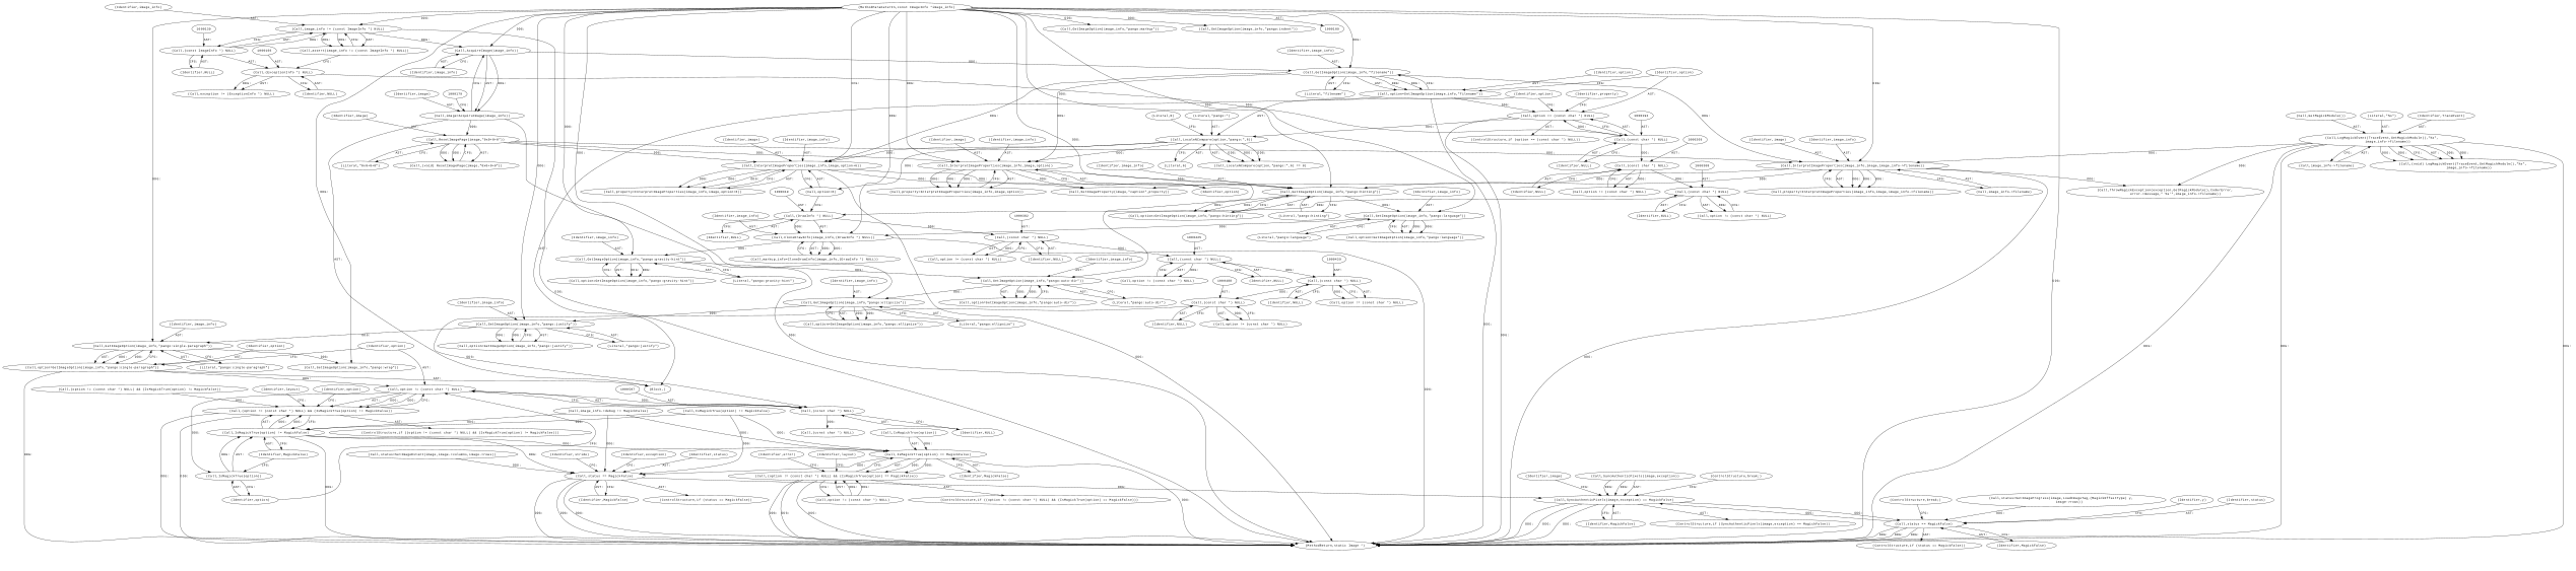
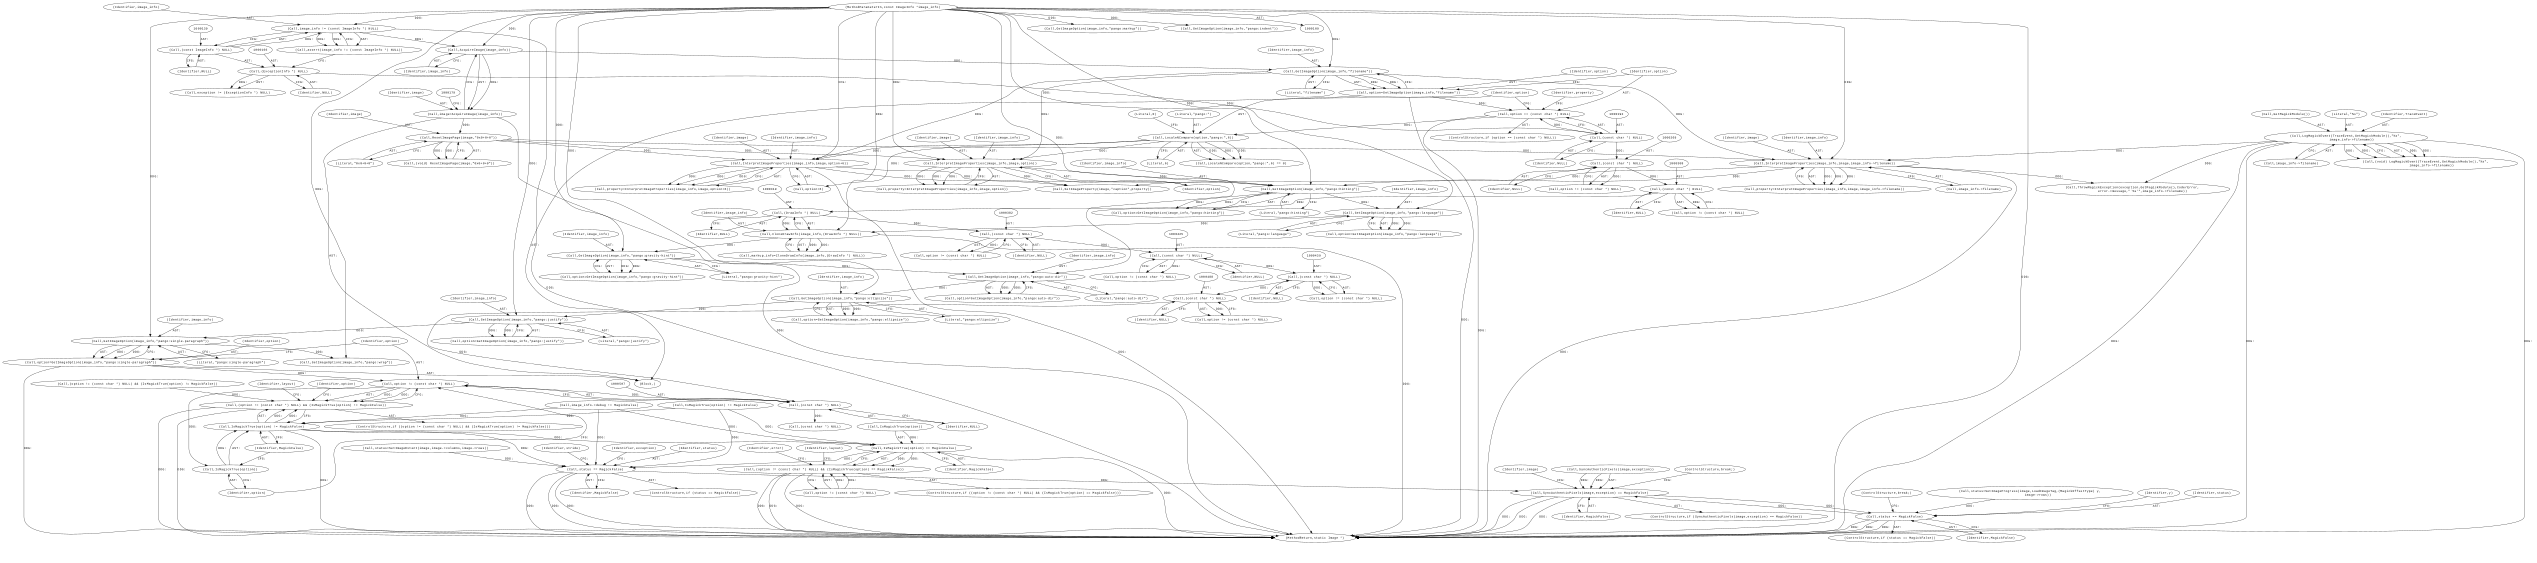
  digraph {
    fontname="Liberation Mono"
    node [fontname="Liberation Mono"]
    edge [fontname="Liberation Mono"]
    n1 [label="(Call,option != (const char *) NULL)"]
    n2 [label="(Call,(const char *) NULL)"]
    n3 [label="(Call,(option != (const char *) NULL) && (IsMagickTrue(option) != MagickFalse))"]
    n4 [label="(Call,IsMagickTrue(option))"]
    n5 [label="(Call,(const char *) NULL)"]
    n6 [label="(Identifier,NULL)"]
    n7 [label="(MethodReturn,static Image *)"]
    n8 [label="(Call,IsMagickTrue(option) != MagickFalse)"]
    n9 [label="(ControlStructure,if ((option != (const char *) NULL) && (IsMagickTrue(option) != MagickFalse)))"]
    n10 [label="(Identifier,option)"]
    n11 [label="(Call,option=GetImageOption(image_info,\"pango:single-paragraph\"))"]
    n12 [label="(Call,GetImageOption(image_info,\"pango:single-paragraph\"))"]
    n13 [label="(Block,)"]
    n14 [label="(Call,GetImageOption(image_info,\"pango:wrap\"))"]
    n15 [label="(Literal,\"pango:single-paragraph\")"]
    n16 [label="(Call,GetImageOption(image_info,\"pango:justify\"))"]
    n17 [label="(Call,option=GetImageOption(image_info,\"pango:justify\"))"]
    n18 [label="(Literal,\"pango:justify\")"]
    n19 [label="(Call,GetImageOption(image_info,\"pango:ellipsize\"))"]
    n20 [label="(Call,option=GetImageOption(image_info,\"pango:ellipsize\"))"]
    n21 [label="(Literal,\"pango:ellipsize\")"]
    n22 [label="(Call,GetImageOption(image_info,\"pango:auto-dir\"))"]
    n23 [label="(Literal,\"pango:auto-dir\")"]
    n24 [label="(Call,option=GetImageOption(image_info,\"pango:auto-dir\"))"]
    n25 [label="(Call,GetImageOption(image_info,\"pango:gravity-hint\"))"]
    n26 [label="(Literal,\"pango:gravity-hint\")"]
    n27 [label="(Call,option=GetImageOption(image_info,\"pango:gravity-hint\"))"]
    n28 [label="(Call,CloneDrawInfo(image_info,(DrawInfo *) NULL))"]
    n29 [label="(Call,(DrawInfo *) NULL)"]
    n30 [label="(Call,markup_info=CloneDrawInfo(image_info,(DrawInfo *) NULL))"]
    n31 [label="(Call,(const char *) NULL)"]
    n32 [label="(Identifier,NULL)"]
    n33 [label="(Call,GetImageOption(image_info,\"pango:language\"))"]
    n34 [label="(Literal,\"pango:language\")"]
    n35 [label="(Call,option=GetImageOption(image_info,\"pango:language\"))"]
    n36 [label="(Call,GetImageOption(image_info,\"pango:hinting\"))"]
    n37 [label="(Call,option=GetImageOption(image_info,\"pango:hinting\"))"]
    n38 [label="(Literal,\"pango:hinting\")"]
    n39 [label="(Call,InterpretImageProperties(image_info,image,option))"]
    n40 [label="(Call,property=InterpretImageProperties(image_info,image,option))"]
    n41 [label="(Identifier,option)"]
    n42 [label="(Call,SetImageProperty(image,\"caption\",property))"]
    n43 [label="(Call,GetImageOption(image_info,\"filename\"))"]
    n44 [label="(Call,option=GetImageOption(image_info,\"filename\"))"]
    n45 [label="(Call,InterpretImageProperties(image_info,image,image_info->filename))"]
    n46 [label="(Call,InterpretImageProperties(image_info,image,option+6))"]
    n47 [label="(Literal,\"filename\")"]
    n48 [label="(Call,option == (const char *) NULL)"]
    n49 [label="(Call,property=InterpretImageProperties(image_info,image,image_info->filename))"]
    n50 [label="(Call,ThrowMagickException(exception,GetMagickModule(),CoderError,\n          error->message,\"`%s'\",image_info->filename))"]
    n51 [label="(Call,image_info->filename)"]
    n52 [label="(Call,option+6)"]
    n53 [label="(Call,property=InterpretImageProperties(image_info,image,option+6))"]
    n54 [label="(Call,AcquireImage(image_info))"]
    n55 [label="(Call,image=AcquireImage(image_info))"]
    n56 [label="(Identifier,image_info)"]
    n57 [label="(Call,ResetImagePage(image,\"0x0+0+0\"))"]
    n58 [label="(Call,image_info != (const ImageInfo *) NULL)"]
    n59 [label="(Call,(const ImageInfo *) NULL)"]
    n60 [label="(Call,assert(image_info != (const ImageInfo *) NULL))"]
    n61 [label="(Call,(ExceptionInfo *) NULL)"]
    n62 [label="(Identifier,NULL)"]
    n63 [label="(MethodParameterIn,const ImageInfo *image_info)"]
    n64 [label="(Call,GetImageOption(image_info,\"pango:markup\"))"]
    n65 [label="(Call,GetImageOption(image_info,\"pango:indent\"))"]
    1000109
    n67 [label="(Call,(const char *) NULL)"]
    n68 [label="(Identifier,NULL)"]
    n69 [label="(Call,exception != (ExceptionInfo *) NULL)"]
    n70 [label="(Literal,\"0x0+0+0\")"]
    n71 [label="(Call,(void) ResetImagePage(image,\"0x0+0+0\"))"]
    n72 [label="(Call,LocaleNCompare(option,\"pango:\",6))"]
    n73 [label="(Call,LocaleNCompare(option,\"pango:\",6) == 0)"]
    n74 [label="(Literal,6)"]
    n75 [label="(ControlStructure,if (option == (const char *) NULL))"]
    n76 [label="(Call,(const char *) NULL)"]
    n77 [label="(Identifier,NULL)"]
    n78 [label="(Call,(const char *) NULL)"]
    n79 [label="(Identifier,NULL)"]
    n80 [label="(Call,option != (const char *) NULL)"]
    n81 [label="(Call,LogMagickEvent(TraceEvent,GetMagickModule(),\"%s\",\n      image_info->filename))"]
    n82 [label="(Call,image_info->filename)"]
    n83 [label="(Call,(void) LogMagickEvent(TraceEvent,GetMagickModule(),\"%s\",\n      image_info->filename))"]
    n84 [label="(Call,(const char *) NULL)"]
    n85 [label="(Identifier,NULL)"]
    n86 [label="(Call,option != (const char *) NULL)"]
    n87 [label="(Call,option != (const char *) NULL)"]
    n88 [label="(Identifier,NULL)"]
    n89 [label="(Call,(const char *) NULL)"]
    n90 [label="(Call,option != (const char *) NULL)"]
    n91 [label="(Identifier,NULL)"]
    n92 [label="(Call,(const char *) NULL)"]
    n93 [label="(Identifier,NULL)"]
    n94 [label="(Call,option != (const char *) NULL)"]
    n95 [label="(Call,option != (const char *) NULL)"]
    n96 [label="(Identifier,NULL)"]
    n97 [label="(Call,IsMagickTrue(option) == MagickFalse)"]
    n98 [label="(Call,status == MagickFalse)"]
    n99 [label="(Identifier,MagickFalse)"]
    n100 [label="(Call,(option != (const char *) NULL) && (IsMagickTrue(option) == MagickFalse))"]
    n101 [label="(Identifier,MagickFalse)"]
    n102 [label="(Call,SyncAuthenticPixels(image,exception) == MagickFalse)"]
    n103 [label="(Identifier,MagickFalse)"]
    n104 [label="(ControlStructure,if (status == MagickFalse))"]
    n105 [label="(Call,option != (const char *) NULL)"]
    n106 [label="(ControlStructure,if ((option != (const char *) NULL) && (IsMagickTrue(option) == MagickFalse)))"]
    n107 [label="(Call,status == MagickFalse)"]
    n108 [label="(ControlStructure,if (SyncAuthenticPixels(image,exception) == MagickFalse))"]
    n109 [label="(Identifier,MagickFalse)"]
    n110 [label="(ControlStructure,if (status == MagickFalse))"]
    n111 [label="(Identifier,MagickFalse)"]
    n112 [label="(Identifier,image_info)"]
    n113 [label="(Identifier,error)"]
    n114 [label="(Identifier,property)"]
    n115 [label="(Identifier,image_info)"]
    n116 [label="(Identifier,y)"]
    n117 [label="(Identifier,image_info)"]
    n118 [label="(Identifier,option)"]
    n119 [label="(Identifier,image)"]
    n120 [label="(Identifier,stride)"]
    n121 [label="(Identifier,option)"]
    n122 [label="(Identifier,image_info)"]
    n123 [label="(Identifier,image)"]
    n124 [label="(Identifier,image_info)"]
    n125 [label="(Identifier,image_info)"]
    n126 [label="(Identifier,TraceEvent)"]
    n127 [label="(Identifier,layout)"]
    n128 [label="(Identifier,status)"]
    n129 [label="(Identifier,option)"]
    n130 [label="(Identifier,image_info)"]
    n131 [label="(Identifier,exception)"]
    n132 [label="(Identifier,image)"]
    n133 [label="(Identifier,image_info)"]
    n134 [label="(Identifier,status)"]
    n135 [label="(Call,GetMagickModule())"]
    n136 [label="(Literal,0)"]
    n137 [label="(Call,status=SetImageExtent(image,image->columns,image->rows))"]
    n138 [label="(Identifier,option)"]
    n139 [label="(Identifier,option)"]
    n140 [label="(Call,image_info->debug != MagickFalse)"]
    n141 [label="(Identifier,image)"]
    n142 [label="(Identifier,image)"]
    n143 [label="(Literal,\"%s\")"]
    n144 [label="(ControlStructure,break;)"]
    n145 [label="(Identifier,layout)"]
    n146 [label="(Call,(option != (const char *) NULL) && (IsMagickTrue(option) != MagickFalse))"]
    n147 [label="(Identifier,image_info)"]
    n148 [label="(Identifier,image_info)"]
    n149 [label="(Literal,\"pango:\")"]
    n150 [label="(Identifier,image_info)"]
    n151 [label="(Call,status=SetImageProgress(image,LoadImageTag,(MagickOffsetType) y,\n        image->rows))"]
    n152 [label="(Identifier,image_info)"]
    n153 [label="(Call,SyncAuthenticPixels(image,exception))"]
    n154 [label="(Call,IsMagickTrue(option) != MagickFalse)"]
    n155 [label="(Identifier,image_info)"]
    n156 [label="(Identifier,image)"]
    n157 [label="(ControlStructure,break;)"]
    n158 [label="(Identifier,option)"]
    n159 [label="(Call,IsMagickTrue(option))"]
    1000139
    1000179
    1000192
    1000166
    1000319
    1000308
    1000269
    1000507
    1000488
    1000439
    1000425
    1000382
    n1 -> n2 [label="CFG: "]
    n1 -> n3 [label="AST: "]
    n1 -> n3 [label="DDG: "]
    n1 -> n3 [label="DDG: "]
    n1 -> n4 [label="DDG: "]
    n2 -> n1 [label="AST: "]
    n2 -> n1 [label="DDG: "]
    n2 -> n5 [label="DDG: "]
    n2 -> n6 [label="CFG: "]
    n3 -> n1 [label="CFG: "]
    n3 -> n7 [label="DDG: "]
    n3 -> n7 [label="DDG: "]
    n3 -> n8 [label="CFG: "]
    n3 -> n9 [label="AST: "]
    n4 -> n8 [label="AST: "]
    n4 -> n8 [label="DDG: "]
    n4 -> n10 [label="CFG: "]
    n6 -> n2 [label="AST: "]
    n8 -> n3 [label="AST: "]
    n8 -> n3 [label="DDG: "]
    n8 -> n3 [label="DDG: "]
    n8 -> n7 [label="DDG: "]
    n8 -> n97 [label="DDG: "]
    n8 -> n98 [label="DDG: "]
    n8 -> n99 [label="CFG: "]
    n10 -> n1 [label="CFG: "]
    n10 -> n4 [label="AST: "]
    n11 -> n1 [label="DDG: "]
    n11 -> n7 [label="DDG: "]
    n11 -> n12 [label="CFG: "]
    n11 -> n13 [label="AST: "]
    n12 -> n11 [label="AST: "]
    n12 -> n11 [label="DDG: "]
    n12 -> n11 [label="DDG: "]
    n12 -> n14 [label="DDG: "]
    n12 -> n15 [label="CFG: "]
    n15 -> n12 [label="AST: "]
    n16 -> n12 [label="DDG: "]
    n16 -> n17 [label="AST: "]
    n16 -> n17 [label="DDG: "]
    n16 -> n17 [label="DDG: "]
    n16 -> n18 [label="CFG: "]
    n17 -> n16 [label="CFG: "]
    n18 -> n16 [label="AST: "]
    n19 -> n16 [label="DDG: "]
    n19 -> n20 [label="AST: "]
    n19 -> n20 [label="DDG: "]
    n19 -> n20 [label="DDG: "]
    n19 -> n21 [label="CFG: "]
    n20 -> n19 [label="CFG: "]
    n21 -> n19 [label="AST: "]
    n22 -> n19 [label="DDG: "]
    n22 -> n23 [label="CFG: "]
    n22 -> n24 [label="AST: "]
    n22 -> n24 [label="DDG: "]
    n22 -> n24 [label="DDG: "]
    n23 -> n22 [label="AST: "]
    n24 -> n22 [label="CFG: "]
    n25 -> n22 [label="DDG: "]
    n25 -> n26 [label="CFG: "]
    n25 -> n27 [label="AST: "]
    n25 -> n27 [label="DDG: "]
    n25 -> n27 [label="DDG: "]
    n26 -> n25 [label="AST: "]
    n27 -> n25 [label="CFG: "]
    n28 -> n7 [label="DDG: "]
    n28 -> n25 [label="DDG: "]
-   n52 -> n29 [label="CFG: "]
+   n28 -> n29 [label="CFG: "]
    n28 -> n30 [label="AST: "]
    n28 -> n30 [label="DDG: "]
    n28 -> n30 [label="DDG: "]
    n29 -> n28 [label="AST: "]
    n29 -> n28 [label="DDG: "]
    n29 -> n31 [label="DDG: "]
    n29 -> n32 [label="CFG: "]
    n30 -> n28 [label="CFG: "]
    n31 -> n84 [label="DDG: "]
    n31 -> n85 [label="CFG: "]
    n31 -> n86 [label="AST: "]
    n31 -> n86 [label="DDG: "]
    n32 -> n29 [label="AST: "]
    n33 -> n28 [label="DDG: "]
    n33 -> n34 [label="CFG: "]
    n33 -> n35 [label="AST: "]
    n33 -> n35 [label="DDG: "]
    n33 -> n35 [label="DDG: "]
    n34 -> n33 [label="AST: "]
    n35 -> n33 [label="CFG: "]
    n36 -> n33 [label="DDG: "]
    n36 -> n37 [label="AST: "]
    n36 -> n37 [label="DDG: "]
    n36 -> n37 [label="DDG: "]
    n36 -> n38 [label="CFG: "]
    n37 -> n36 [label="CFG: "]
    n38 -> n36 [label="AST: "]
    n39 -> n36 [label="DDG: "]
    n39 -> n40 [label="AST: "]
    n39 -> n40 [label="DDG: "]
    n39 -> n40 [label="DDG: "]
    n39 -> n40 [label="DDG: "]
    n39 -> n41 [label="CFG: "]
    n39 -> n42 [label="DDG: "]
    n40 -> n39 [label="CFG: "]
    n41 -> n39 [label="AST: "]
    n43 -> n39 [label="DDG: "]
    n43 -> n44 [label="AST: "]
    n43 -> n44 [label="DDG: "]
    n43 -> n44 [label="DDG: "]
    n43 -> n45 [label="DDG: "]
    n43 -> n46 [label="DDG: "]
    n43 -> n47 [label="CFG: "]
    n44 -> n7 [label="DDG: "]
    n44 -> n13 [label="AST: "]
    n44 -> n43 [label="CFG: "]
    n44 -> n48 [label="DDG: "]
    n45 -> n7 [label="DDG: "]
    n45 -> n36 [label="DDG: "]
    n45 -> n42 [label="DDG: "]
    n45 -> n49 [label="AST: "]
    n45 -> n49 [label="DDG: "]
    n45 -> n49 [label="DDG: "]
    n45 -> n49 [label="DDG: "]
    n45 -> n50 [label="DDG: "]
    n45 -> n51 [label="CFG: "]
    n46 -> n7 [label="DDG: "]
    n46 -> n36 [label="DDG: "]
    n46 -> n42 [label="DDG: "]
    n46 -> n52 [label="CFG: "]
    n46 -> n53 [label="AST: "]
    n46 -> n53 [label="DDG: "]
    n46 -> n53 [label="DDG: "]
    n46 -> n53 [label="DDG: "]
    n47 -> n43 [label="AST: "]
    n48 -> n7 [label="DDG: "]
    n48 -> n67 [label="CFG: "]
    n48 -> n72 [label="DDG: "]
    n48 -> n75 [label="AST: "]
    n49 -> n45 [label="CFG: "]
    n51 -> n45 [label="AST: "]
    n52 -> n46 [label="AST: "]
    n53 -> n46 [label="CFG: "]
    n54 -> n43 [label="DDG: "]
    n54 -> n55 [label="AST: "]
    n54 -> n55 [label="DDG: "]
    n54 -> n56 [label="CFG: "]
    n55 -> n7 [label="DDG: "]
    n55 -> n13 [label="AST: "]
    n55 -> n54 [label="CFG: "]
    n55 -> n57 [label="DDG: "]
    n56 -> n54 [label="AST: "]
    n57 -> n39 [label="DDG: "]
    n57 -> n45 [label="DDG: "]
    n57 -> n46 [label="DDG: "]
    n57 -> n70 [label="CFG: "]
    n57 -> n71 [label="AST: "]
    n57 -> n71 [label="DDG: "]
    n57 -> n71 [label="DDG: "]
    n58 -> n7 [label="DDG: "]
    n58 -> n54 [label="DDG: "]
    n58 -> n59 [label="CFG: "]
    n58 -> n60 [label="AST: "]
    n58 -> n60 [label="DDG: "]
    n58 -> n60 [label="DDG: "]
    n59 -> n58 [label="AST: "]
    n59 -> n58 [label="DDG: "]
    n59 -> n61 [label="AST: "]
    n59 -> n62 [label="CFG: "]
    n60 -> n58 [label="CFG: "]
    n60 -> n61 [label="CFG: "]
    n61 -> n67 [label="DDG: "]
    n61 -> n68 [label="CFG: "]
    n61 -> n69 [label="AST: "]
    n61 -> n69 [label="DDG: "]
    n62 -> n59 [label="AST: "]
    n63 -> n7 [label="DDG: "]
    n63 -> n12 [label="DDG: "]
    n63 -> n14 [label="DDG: "]
    n63 -> n16 [label="DDG: "]
    n63 -> n19 [label="DDG: "]
    n63 -> n22 [label="DDG: "]
    n63 -> n25 [label="DDG: "]
    n63 -> n28 [label="DDG: "]
    n63 -> n33 [label="DDG: "]
    n63 -> n36 [label="DDG: "]
    n63 -> n39 [label="DDG: "]
    n63 -> n43 [label="DDG: "]
    n63 -> n45 [label="DDG: "]
    n63 -> n46 [label="CFG: "]
    n63 -> n54 [label="DDG: "]
    n63 -> n58 [label="DDG: "]
    n63 -> n64 [label="DDG: "]
    n63 -> n65 [label="DDG: "]
    n63 -> 1000109 [label="AST: "]
    n67 -> n48 [label="AST: "]
    n67 -> n48 [label="DDG: "]
    n67 -> n76 [label="DDG: "]
    n67 -> n77 [label="CFG: "]
    n68 -> n61 [label="AST: "]
    n70 -> n57 [label="AST: "]
    n71 -> n57 [label="CFG: "]
    n72 -> n39 [label="DDG: "]
    n72 -> n46 [label="DDG: "]
    n72 -> n52 [label="DDG: "]
    n72 -> n73 [label="AST: "]
    n72 -> n73 [label="DDG: "]
    n72 -> n73 [label="DDG: "]
    n72 -> n73 [label="DDG: "]
    n72 -> n74 [label="CFG: "]
    n74 -> n72 [label="AST: "]
    n76 -> n78 [label="DDG: "]
    n76 -> n79 [label="CFG: "]
    n76 -> n80 [label="AST: "]
    n76 -> n80 [label="DDG: "]
    n77 -> n67 [label="AST: "]
    n78 -> n29 [label="DDG: "]
    n78 -> n87 [label="AST: "]
    n78 -> n87 [label="DDG: "]
    n78 -> n88 [label="CFG: "]
    n79 -> n76 [label="AST: "]
    n80 -> n76 [label="CFG: "]
    n81 -> n7 [label="DDG: "]
    n81 -> n7 [label="DDG: "]
    n81 -> n7 [label="DDG: "]
    n81 -> n45 [label="DDG: "]
    n81 -> n50 [label="DDG: "]
    n81 -> n82 [label="CFG: "]
    n81 -> n83 [label="AST: "]
    n81 -> n83 [label="DDG: "]
    n81 -> n83 [label="DDG: "]
    n81 -> n83 [label="DDG: "]
    n81 -> n83 [label="DDG: "]
    n82 -> n81 [label="AST: "]
    n83 -> n81 [label="CFG: "]
    n84 -> n92 [label="DDG: "]
    n84 -> n95 [label="AST: "]
    n84 -> n95 [label="DDG: "]
    n84 -> n96 [label="CFG: "]
    n85 -> n31 [label="AST: "]
    n86 -> n31 [label="CFG: "]
    n87 -> n78 [label="CFG: "]
    n88 -> n78 [label="AST: "]
    n89 -> n2 [label="DDG: "]
    n89 -> n90 [label="AST: "]
    n89 -> n90 [label="DDG: "]
    n89 -> n91 [label="CFG: "]
    n90 -> n89 [label="CFG: "]
    n91 -> n89 [label="AST: "]
    n92 -> n89 [label="DDG: "]
    n92 -> n93 [label="CFG: "]
    n92 -> n94 [label="AST: "]
    n92 -> n94 [label="DDG: "]
    n93 -> n92 [label="AST: "]
    n94 -> n92 [label="CFG: "]
    n95 -> n84 [label="CFG: "]
    n96 -> n84 [label="AST: "]
    n97 -> n7 [label="DDG: "]
    n97 -> n98 [label="DDG: "]
    n97 -> n100 [label="AST: "]
    n97 -> n100 [label="DDG: "]
    n97 -> n100 [label="DDG: "]
    n97 -> n101 [label="CFG: "]
    n98 -> n7 [label="DDG: "]
    n98 -> n7 [label="DDG: "]
    n98 -> n7 [label="DDG: "]
    n98 -> n102 [label="DDG: "]
    n98 -> n103 [label="CFG: "]
    n98 -> n104 [label="AST: "]
    n99 -> n4 [label="CFG: "]
    n99 -> n8 [label="AST: "]
    n100 -> n7 [label="DDG: "]
    n100 -> n7 [label="DDG: "]
    n100 -> n7 [label="DDG: "]
    n100 -> n97 [label="CFG: "]
    n100 -> n105 [label="CFG: "]
    n100 -> n106 [label="AST: "]
    n101 -> n97 [label="AST: "]
    n102 -> n7 [label="DDG: "]
    n102 -> n7 [label="DDG: "]
    n102 -> n7 [label="DDG: "]
    n102 -> n107 [label="DDG: "]
    n102 -> n108 [label="AST: "]
    n102 -> n109 [label="CFG: "]
    n103 -> n98 [label="AST: "]
    n105 -> n100 [label="AST: "]
    n105 -> n100 [label="DDG: "]
    n105 -> n100 [label="DDG: "]
    n107 -> n7 [label="DDG: "]
    n107 -> n7 [label="DDG: "]
    n107 -> n7 [label="DDG: "]
    n107 -> n102 [label="DDG: "]
    n107 -> n110 [label="AST: "]
    n107 -> n111 [label="CFG: "]
    n109 -> n102 [label="AST: "]
    n111 -> n107 [label="AST: "]
    n112 -> n16 [label="AST: "]
    n113 -> n100 [label="CFG: "]
    n114 -> n48 [label="CFG: "]
    n115 -> n19 [label="AST: "]
    n116 -> n107 [label="CFG: "]
    n117 -> n39 [label="AST: "]
    n118 -> n11 [label="AST: "]
    n119 -> n46 [label="AST: "]
    n120 -> n98 [label="CFG: "]
    n121 -> n44 [label="CFG: "]
    n121 -> n48 [label="AST: "]
    n122 -> n22 [label="AST: "]
    n123 -> n45 [label="AST: "]
    n124 -> n43 [label="AST: "]
    n125 -> n45 [label="AST: "]
    n126 -> n81 [label="AST: "]
    n127 -> n100 [label="CFG: "]
    n128 -> n107 [label="AST: "]
    n129 -> n1 [label="AST: "]
    n129 -> n11 [label="CFG: "]
    n130 -> n58 [label="AST: "]
    n131 -> n98 [label="CFG: "]
    n132 -> n55 [label="AST: "]
    n133 -> n33 [label="AST: "]
    n134 -> n98 [label="AST: "]
    n135 -> n81 [label="AST: "]
    n136 -> n72 [label="CFG: "]
    n137 -> n98 [label="DDG: "]
    n138 -> n48 [label="CFG: "]
    n138 -> n72 [label="AST: "]
    n139 -> n44 [label="AST: "]
    n140 -> n8 [label="DDG: "]
    n140 -> n97 [label="DDG: "]
    n140 -> n98 [label="DDG: "]
    n141 -> n39 [label="AST: "]
    n142 -> n102 [label="CFG: "]
    n143 -> n81 [label="AST: "]
    n144 -> n107 [label="CFG: "]
    n145 -> n3 [label="CFG: "]
    n146 -> n3 [label="DDG: "]
    n147 -> n36 [label="AST: "]
    n148 -> n25 [label="AST: "]
    n149 -> n72 [label="AST: "]
    n150 -> n28 [label="AST: "]
    n151 -> n107 [label="DDG: "]
    n152 -> n12 [label="AST: "]
    n153 -> n102 [label="AST: "]
    n153 -> n102 [label="DDG: "]
    n153 -> n102 [label="DDG: "]
    n154 -> n8 [label="DDG: "]
    n154 -> n97 [label="DDG: "]
    n154 -> n98 [label="DDG: "]
    n155 -> n46 [label="AST: "]
    n156 -> n57 [label="AST: "]
    n157 -> n102 [label="CFG: "]
    n158 -> n3 [label="CFG: "]
    n159 -> n97 [label="AST: "]
    n159 -> n97 [label="DDG: "]
    1000139 -> n59 [label="AST: "]
    1000179 -> n55 [label="CFG: "]
    1000192 -> n67 [label="AST: "]
    1000166 -> n61 [label="AST: "]
    1000319 -> n29 [label="AST: "]
    1000308 -> n78 [label="AST: "]
    1000269 -> n76 [label="AST: "]
    1000507 -> n2 [label="AST: "]
    1000488 -> n89 [label="AST: "]
    1000439 -> n92 [label="AST: "]
    1000425 -> n84 [label="AST: "]
    1000382 -> n31 [label="AST: "]
  }
